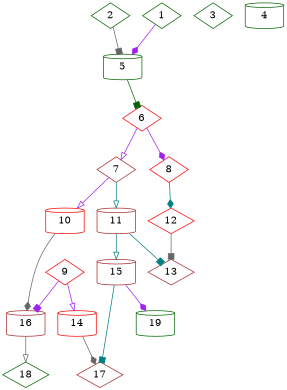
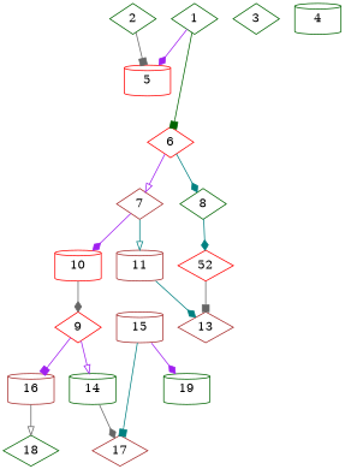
  digraph {
    node [alpha=0.09 color=darkgreen shape=diamond]
    edge [arrowhead=diamond color=purple]
    1 [alpha=0.07 expect_size=39614464]
-   5 [expect_size=46063616 shape=cylinder]
+   5 [color=red expect_size=46063616 shape=cylinder]
    6 [alpha=0.08 color=red expect_size=27594752]
    7 [alpha=0.10 color=brown expect_size=6470656]
-   8 [color=red expect_size=32482304]
+   8 [expect_size=32482304]
    2 [expect_size=48201728]
    3 [alpha=0.02 expect_size=51041280]
    4 [alpha=0.07 expect_size=34913280 shape=cylinder]
    10 [alpha=0.08 color=red expect_size=26599424 shape=cylinder]
    11 [alpha=0.18 color=brown expect_size=9520128 shape=cylinder]
-   12 [alpha=0.01 color=red expect_size=25360384]
+   12 [alpha=0.01 color=red expect_size=25360384 label=52]
    16 [alpha=0.01 color=brown expect_size=42981376 shape=cylinder]
    13 [alpha=0.14 color=brown expect_size=46389248]
    15 [alpha=0.19 color=brown expect_size=20869120 shape=cylinder]
    9 [alpha=0.18 color=red expect_size=34267136]
-   14 [alpha=0.16 color=red expect_size=51323904 shape=cylinder]
+   14 [alpha=0.16 expect_size=51323904 shape=cylinder]
    18 [alpha=0.14 expect_size=36121600]
    17 [alpha=0.03 color=brown expect_size=13569024]
    19 [alpha=0.06 expect_size=10368000 shape=cylinder]
    1 -> 5
-   5 -> 6 [arrowhead=box color=darkgreen]
+   1 -> 6 [arrowhead=box color=darkgreen]
    6 -> 7 [arrowhead=onormal]
-   6 -> 8
-   7 -> 10 [arrowhead=onormal]
+   6 -> 8 [color=teal]
+   7 -> 10
    7 -> 11 [arrowhead=onormal color=teal]
    8 -> 12 [color=teal]
    2 -> 5 [arrowhead=box color=gray40]
-   10 -> 16 [color=gray40]
-   11 -> 13 [arrowhead=box color=teal]
-   11 -> 15 [arrowhead=onormal color=teal]
+   10 -> 9 [color=gray40]
+   11 -> 13 [color=teal]
    12 -> 13 [arrowhead=box color=gray40]
    16 -> 18 [arrowhead=onormal color=gray40]
    15 -> 17 [arrowhead=box color=teal]
    15 -> 19
    9 -> 16 [arrowhead=box]
    9 -> 14 [arrowhead=onormal]
    14 -> 17 [color=gray40]
  }
